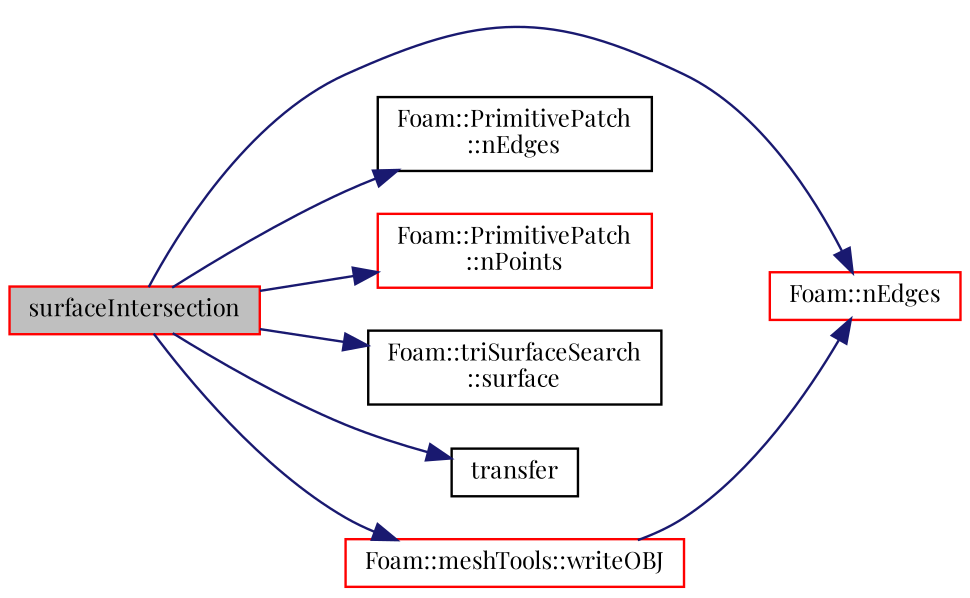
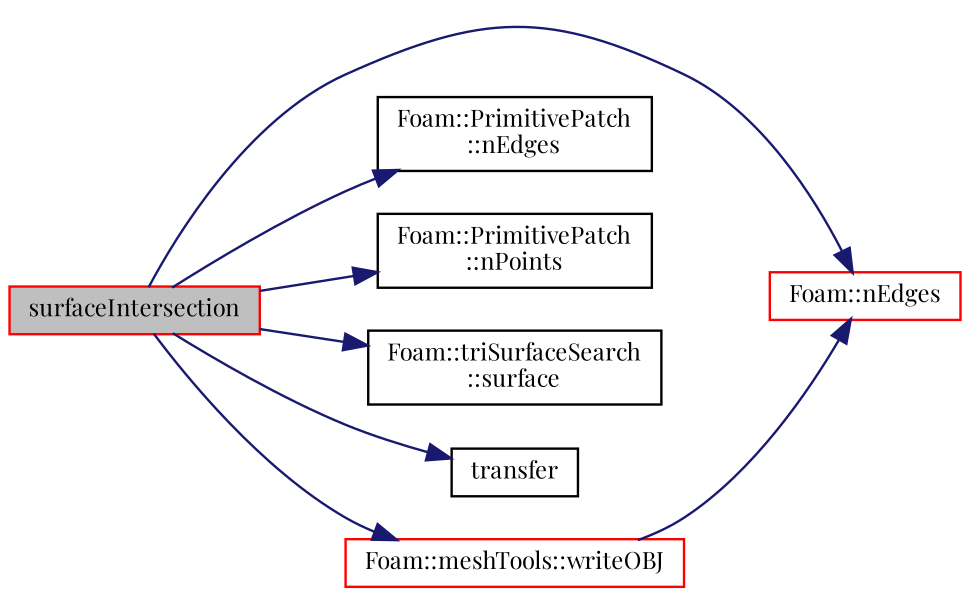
  digraph {
    fontname="Playfair Display"
    rankdir=LR
    node [color=black fontname="Playfair Display" fontsize=10 shape=record]
    edge [color=midnightblue fontname="Playfair Display" fontsize=10 labelfontname=FreeSans labelfontsize=10 style=solid]
    n1 [color=red fillcolor=grey75 fontcolor=black height=0.2 label=surfaceIntersection style=filled width=0.4]
    n2 [color=red height=0.2 label="Foam::nEdges" width=0.4]
    n3 [height=0.2 label="Foam::PrimitivePatch\l::nEdges" width=0.4]
-   n4 [color=red height=0.2 label="Foam::PrimitivePatch\l::nPoints" width=0.4]
+   n4 [height=0.2 label="Foam::PrimitivePatch\l::nPoints" width=0.4]
    n5 [height=0.2 label="Foam::triSurfaceSearch\l::surface" width=0.4]
    n6 [height=0.2 label=transfer width=0.4]
    n7 [color=red height=0.2 label="Foam::meshTools::writeOBJ" width=0.4]
    n1 -> n2
    n1 -> n3
    n1 -> n4
    n1 -> n5
    n1 -> n6
    n1 -> n7
    n7 -> n2
  }
